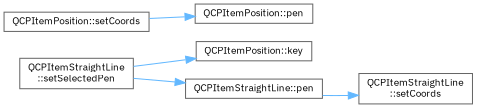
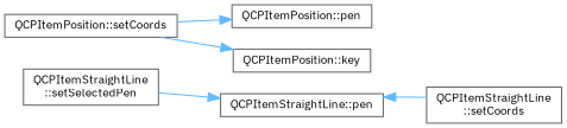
  digraph {
    fontname="IBM Plex Sans"
    rankdir=LR
    node [color=grey40 fillcolor=white fontname="IBM Plex Sans" fontsize=10 shape=box style=filled]
    edge [color=steelblue1 fontname="IBM Plex Sans" fontsize=10 labelfontname=Helvetica labelfontsize=10 style=solid]
    n1 [height=0.2 label="QCPItemPosition::setCoords" width=0.4]
    n2 [height=0.2 label="QCPItemPosition::key" width=0.4]
    n3 [height=0.2 label="QCPItemPosition::pen" width=0.4]
    n4 [height=0.2 label="QCPItemStraightLine\l::setCoords" width=0.4]
    n5 [height=0.2 label="QCPItemStraightLine::pen" width=0.4]
    n6 [height=0.2 label="QCPItemStraightLine\l::setSelectedPen" width=0.4]
-   n6 -> n2
+   n1 -> n2
    n1 -> n3
-   n5 -> n4
+   n4 -> n5
    n6 -> n5
  }
